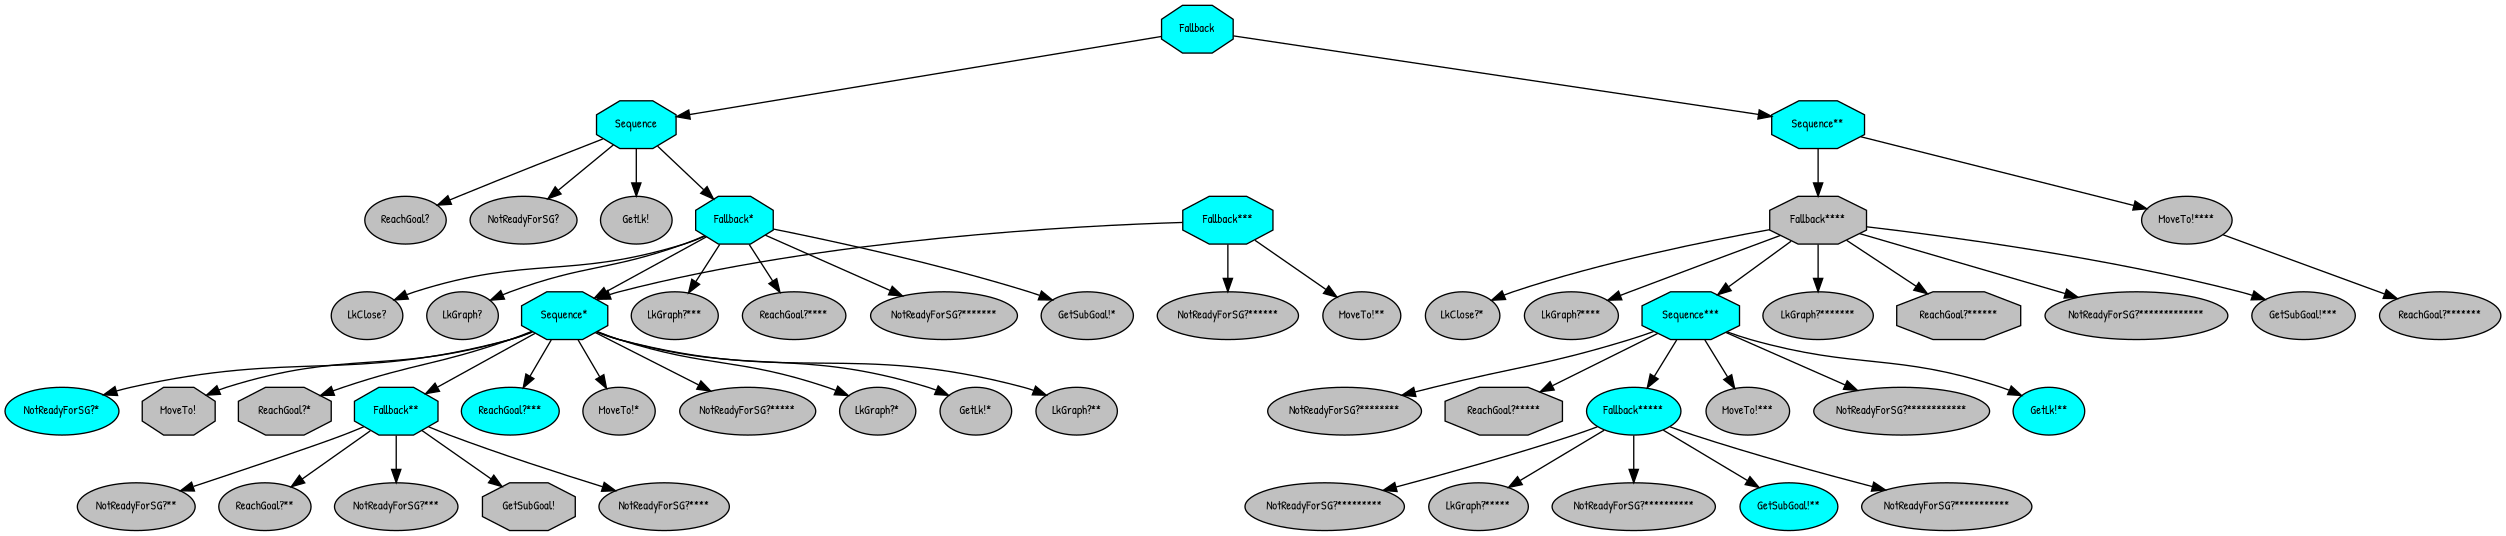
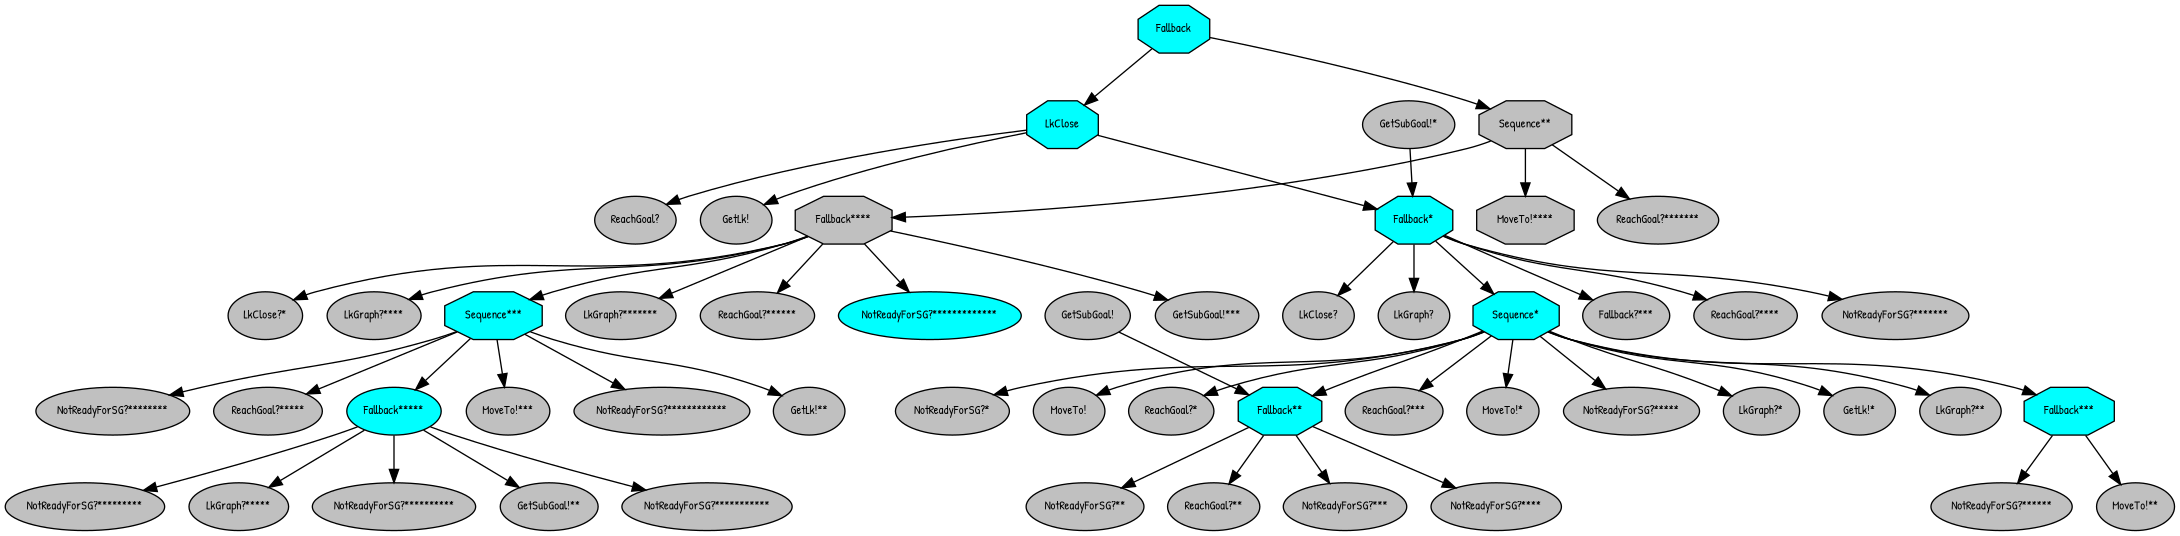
  digraph {
    fontname="Patrick Hand"
    ordering=out
    node [fillcolor=gray fontcolor=black fontname="Patrick Hand" fontsize=9 shape=ellipse style=filled]
    edge [fontname="Patrick Hand"]
    n1 [fillcolor=cyan label=Fallback shape=octagon]
-   n2 [fillcolor=cyan label=Sequence shape=octagon]
-   n3 [fillcolor=cyan label="Sequence**" shape=octagon]
+   n2 [fillcolor=cyan label=LkClose shape=octagon]
+   n3 [label="Sequence**" shape=octagon]
    n4 [label="ReachGoal?"]
-   n5 [label="NotReadyForSG?"]
    n6 [label="GetLk!"]
    n7 [fillcolor=cyan label="Fallback*" shape=octagon]
    n8 [label="Fallback****" shape=octagon]
-   n9 [label="MoveTo!****"]
+   n9 [label="MoveTo!****" shape=octagon]
    n10 [label="ReachGoal?*******"]
    n11 [label="LkClose?"]
    n12 [label="LkGraph?"]
    n13 [fillcolor=cyan label="Sequence*" shape=octagon]
-   n14 [label="LkGraph?***"]
+   n14 [label="Fallback?***"]
    n15 [label="ReachGoal?****"]
    n16 [label="NotReadyForSG?*******"]
    n17 [label="GetSubGoal!*"]
-   n18 [fillcolor=cyan label="NotReadyForSG?*"]
-   n19 [label="MoveTo!" shape=octagon]
-   n20 [label="ReachGoal?*" shape=octagon]
+   n18 [label="NotReadyForSG?*"]
+   n19 [label="MoveTo!"]
+   n20 [label="ReachGoal?*"]
    n21 [fillcolor=cyan label="Fallback**" shape=octagon]
-   n22 [fillcolor=cyan label="ReachGoal?***"]
+   n22 [label="ReachGoal?***"]
    n23 [label="MoveTo!*"]
    n24 [label="NotReadyForSG?*****"]
    n25 [label="LkGraph?*"]
    n26 [label="GetLk!*"]
    n27 [label="LkGraph?**"]
    n28 [fillcolor=cyan label="Fallback***" shape=octagon]
    n29 [label="NotReadyForSG?**"]
    n30 [label="ReachGoal?**"]
    n31 [label="NotReadyForSG?***"]
-   n32 [label="GetSubGoal!" shape=octagon]
+   n32 [label="GetSubGoal!"]
    n33 [label="NotReadyForSG?****"]
    n34 [label="NotReadyForSG?******"]
    n35 [label="MoveTo!**"]
    n36 [label="LkClose?*"]
    n37 [label="LkGraph?****"]
    n38 [fillcolor=cyan label="Sequence***" shape=octagon]
    n39 [label="LkGraph?*******"]
-   n40 [label="ReachGoal?******" shape=octagon]
-   n41 [label="NotReadyForSG?*************"]
+   n40 [label="ReachGoal?******"]
+   n41 [fillcolor=cyan label="NotReadyForSG?*************"]
    n42 [label="GetSubGoal!***"]
    n43 [label="NotReadyForSG?********"]
-   n44 [label="ReachGoal?*****" shape=octagon]
+   n44 [label="ReachGoal?*****"]
    n45 [fillcolor=cyan label="Fallback*****"]
    n46 [label="MoveTo!***"]
    n47 [label="NotReadyForSG?************"]
-   n48 [fillcolor=cyan label="GetLk!**"]
+   n48 [label="GetLk!**"]
    n49 [label="NotReadyForSG?*********"]
    n50 [label="LkGraph?*****"]
    n51 [label="NotReadyForSG?**********"]
-   n52 [fillcolor=cyan label="GetSubGoal!**"]
+   n52 [label="GetSubGoal!**"]
    n53 [label="NotReadyForSG?***********"]
    n1 -> n2
    n1 -> n3
    n2 -> n4
-   n2 -> n5
    n2 -> n6
    n2 -> n7
    n3 -> n8
    n3 -> n9
-   n9 -> n10
+   n3 -> n10
    n7 -> n11
    n7 -> n12
    n7 -> n13
    n7 -> n14
    n7 -> n15
    n7 -> n16
-   n7 -> n17
+   n17 -> n7
    n8 -> n36
    n8 -> n37
    n8 -> n38
    n8 -> n39
    n8 -> n40
    n8 -> n41
    n8 -> n42
    n13 -> n18
    n13 -> n19
    n13 -> n20
    n13 -> n21
    n13 -> n22
    n13 -> n23
    n13 -> n24
    n13 -> n25
    n13 -> n26
    n13 -> n27
-   n28 -> n13
+   n13 -> n28
    n21 -> n29
    n21 -> n30
    n21 -> n31
-   n21 -> n32
+   n32 -> n21
    n21 -> n33
    n28 -> n34
    n28 -> n35
    n38 -> n43
    n38 -> n44
    n38 -> n45
    n38 -> n46
    n38 -> n47
    n38 -> n48
    n45 -> n49
    n45 -> n50
    n45 -> n51
    n45 -> n52
    n45 -> n53
  }
